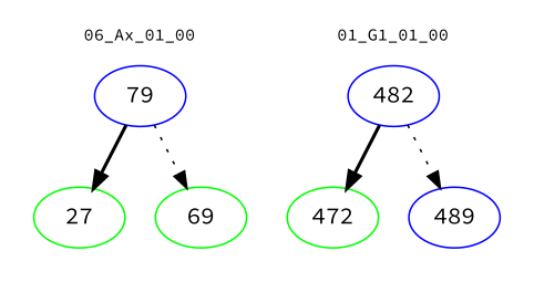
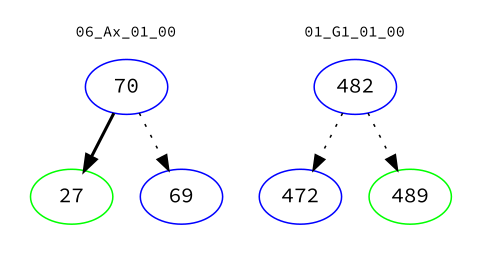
  digraph {
    fontname="Source Code Pro"
    node [color=blue fontname="Source Code Pro"]
    edge [color=black fontname="Source Code Pro" style=bold]
-   n1 [label=79]
+   n1 [label=70]
    n2 [color=green label=27]
-   n3 [color=green label=69]
+   n3 [label=69]
    n4 [label=482]
-   n5 [color=green label=472]
-   n6 [label=489]
+   n5 [label=472]
+   n6 [color=green label=489]
    subgraph cluster_1 {
      color=white
      fontsize=10
      label="06_Ax_01_00"
      n1
      n2
      n3
    }
    subgraph cluster_2 {
      color=white
      fontsize=10
      label="01_G1_01_00"
      n4
      n5
      n6
    }
    n1 -> n2
    n1 -> n3 [style=dotted]
-   n4 -> n5
+   n4 -> n5 [style=dotted]
    n4 -> n6 [style=dotted]
  }
